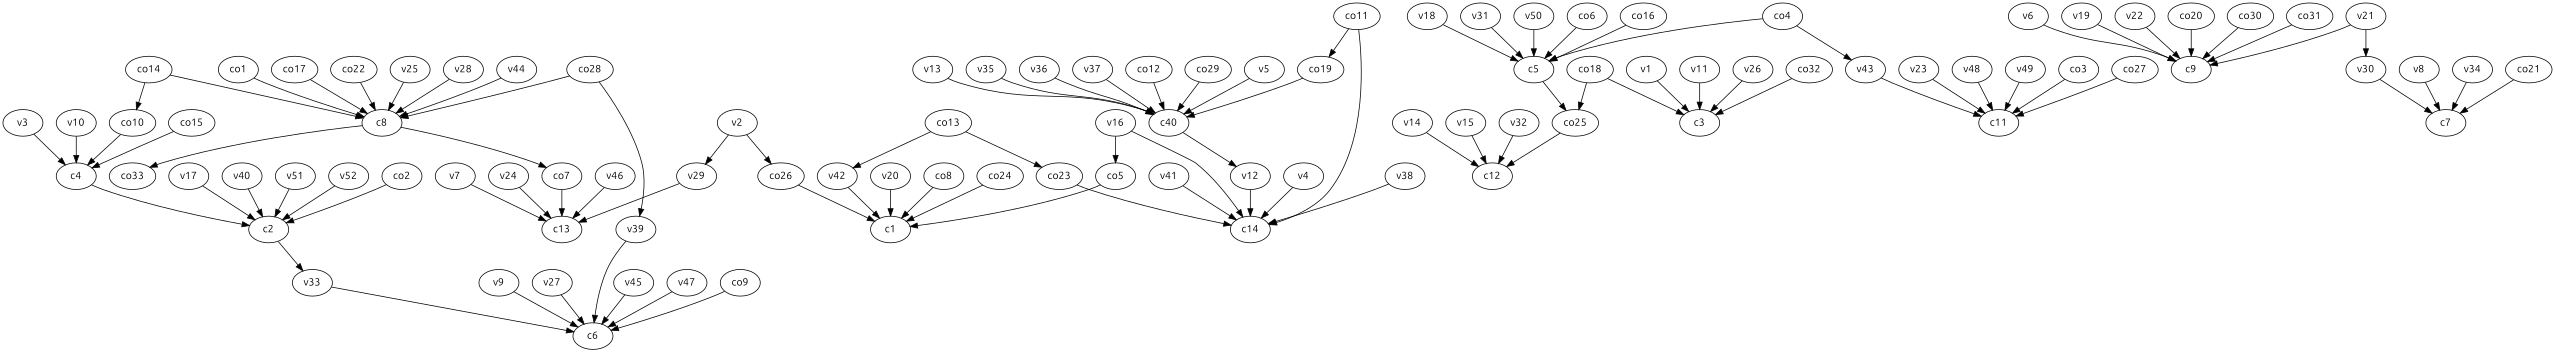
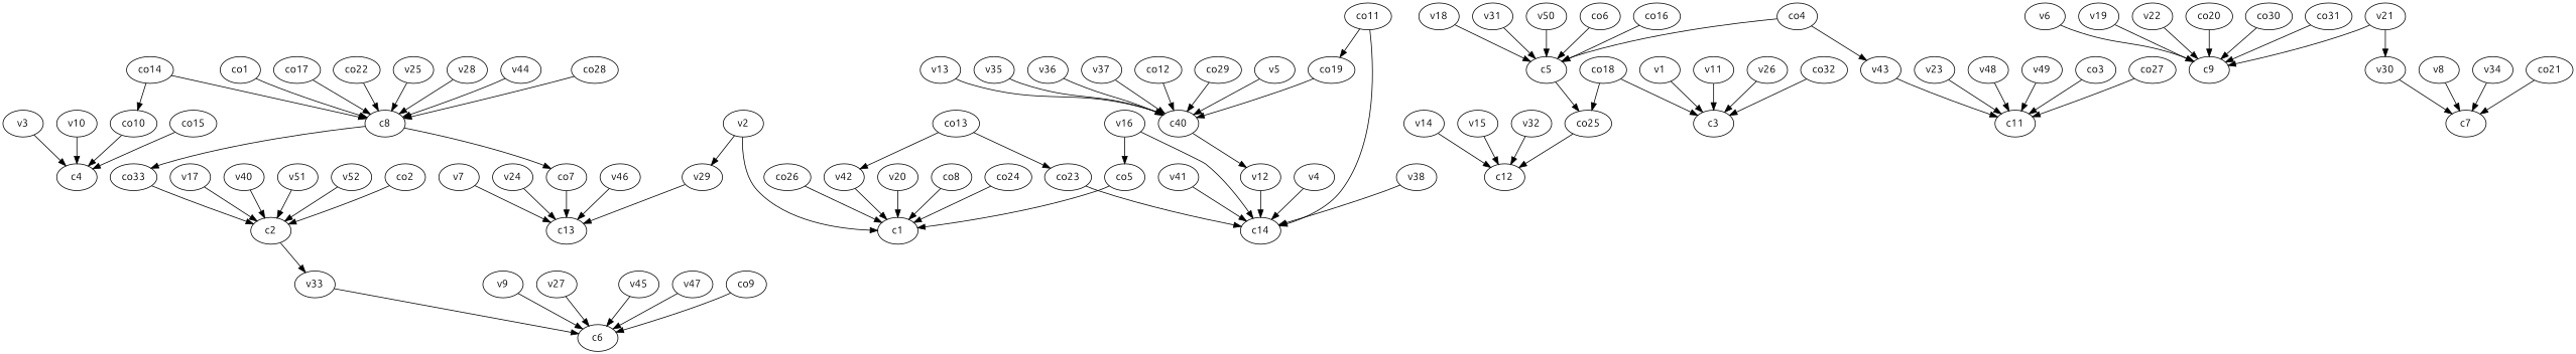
  strict digraph {
    fontname=Ubuntu
    node [fontname=Ubuntu]
    edge [fontname=Ubuntu weight=1]
    c2
    v33
    c6
    c5
    co25
    c12
    c8
    co7
    co33
    c13
    n11 [label=c40]
    v12
    c14
    v1
    c3
    v2
    c1
    v29
    v3
    c4
    v4
    v5
    v6
    c9
    v7
    v8
    c7
    v9
    v10
    v11
    v13
    v14
    v15
    v16
    co5
    v17
    v18
    v19
    v20
    v21
    v30
    v22
    v23
    c11
    v24
    v25
    v26
    v27
    v28
    v31
    v32
    v34
    v35
    v36
    v37
    v38
-   v39
    v40
    v41
    v42
    v43
    v44
    v45
    v46
    v47
    v48
    v49
    v50
    v51
    v52
    co1
    co2
    co3
    co4
    co6
    co8
    co9
    co10
    co11
    co19
    co12
    co13
    co23
    co14
    co15
    co16
    co17
    co18
    co20
    co21
    co22
    co24
    co26
    co27
    co28
    co29
    co30
    co31
    co32
    c2 -> v33
    v33 -> c6
    c5 -> co25
    co25 -> c12
    c8 -> co7
    c8 -> co33
    co7 -> c13
-   c4 -> c2
+   co33 -> c2
    n11 -> v12
    v12 -> c14
    v1 -> c3
-   v2 -> co26
+   v2 -> c1
    v2 -> v29
    v29 -> c13
    v3 -> c4
    v4 -> c14
    v5 -> n11
    v6 -> c9
    v7 -> c13
    v8 -> c7
    v9 -> c6
    v10 -> c4
    v11 -> c3
    v13 -> n11
    v14 -> c12
    v15 -> c12
    v16 -> c14
    v16 -> co5
    co5 -> c1
    v17 -> c2
    v18 -> c5
    v19 -> c9
    v20 -> c1
    v21 -> c9
    v21 -> v30
    v30 -> c7
    v22 -> c9
    v23 -> c11
    v24 -> c13
    v25 -> c8
    v26 -> c3
    v27 -> c6
    v28 -> c8
    v31 -> c5
    v32 -> c12
    v34 -> c7
    v35 -> n11
    v36 -> n11
    v37 -> n11
    v38 -> c14
-   v39 -> c6
    v40 -> c2
    v41 -> c14
    v42 -> c1
    v43 -> c11
    v44 -> c8
    v45 -> c6
    v46 -> c13
    v47 -> c6
    v48 -> c11
    v49 -> c11
    v50 -> c5
    v51 -> c2
    v52 -> c2
    co1 -> c8
    co2 -> c2
    co3 -> c11
    co4 -> c5
    co4 -> v43
    co6 -> c5
    co8 -> c1
    co9 -> c6
    co10 -> c4
    co11 -> c14
    co11 -> co19
    co19 -> n11
    co12 -> n11
    co13 -> v42
    co13 -> co23
    co23 -> c14
    co14 -> c8
    co14 -> co10
    co15 -> c4
    co16 -> c5
    co17 -> c8
    co18 -> co25
    co18 -> c3
    co20 -> c9
    co21 -> c7
    co22 -> c8
    co24 -> c1
    co26 -> c1
    co27 -> c11
    co28 -> c8
-   co28 -> v39
    co29 -> n11
    co30 -> c9
    co31 -> c9
    co32 -> c3
  }
